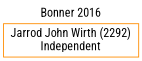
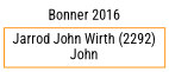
  digraph {
    label="Bonner 2016"
    labelloc=t
    mclimit=10
    fontname="Roboto Condensed"
-   n1 [label="Jarrod John Wirth (2292)\nIndependent" shape=box color=darkorange fontname="Roboto Condensed"]
+   n1 [label="Jarrod John Wirth (2292)\nJohn" shape=box color=darkorange fontname="Roboto Condensed"]
  }
